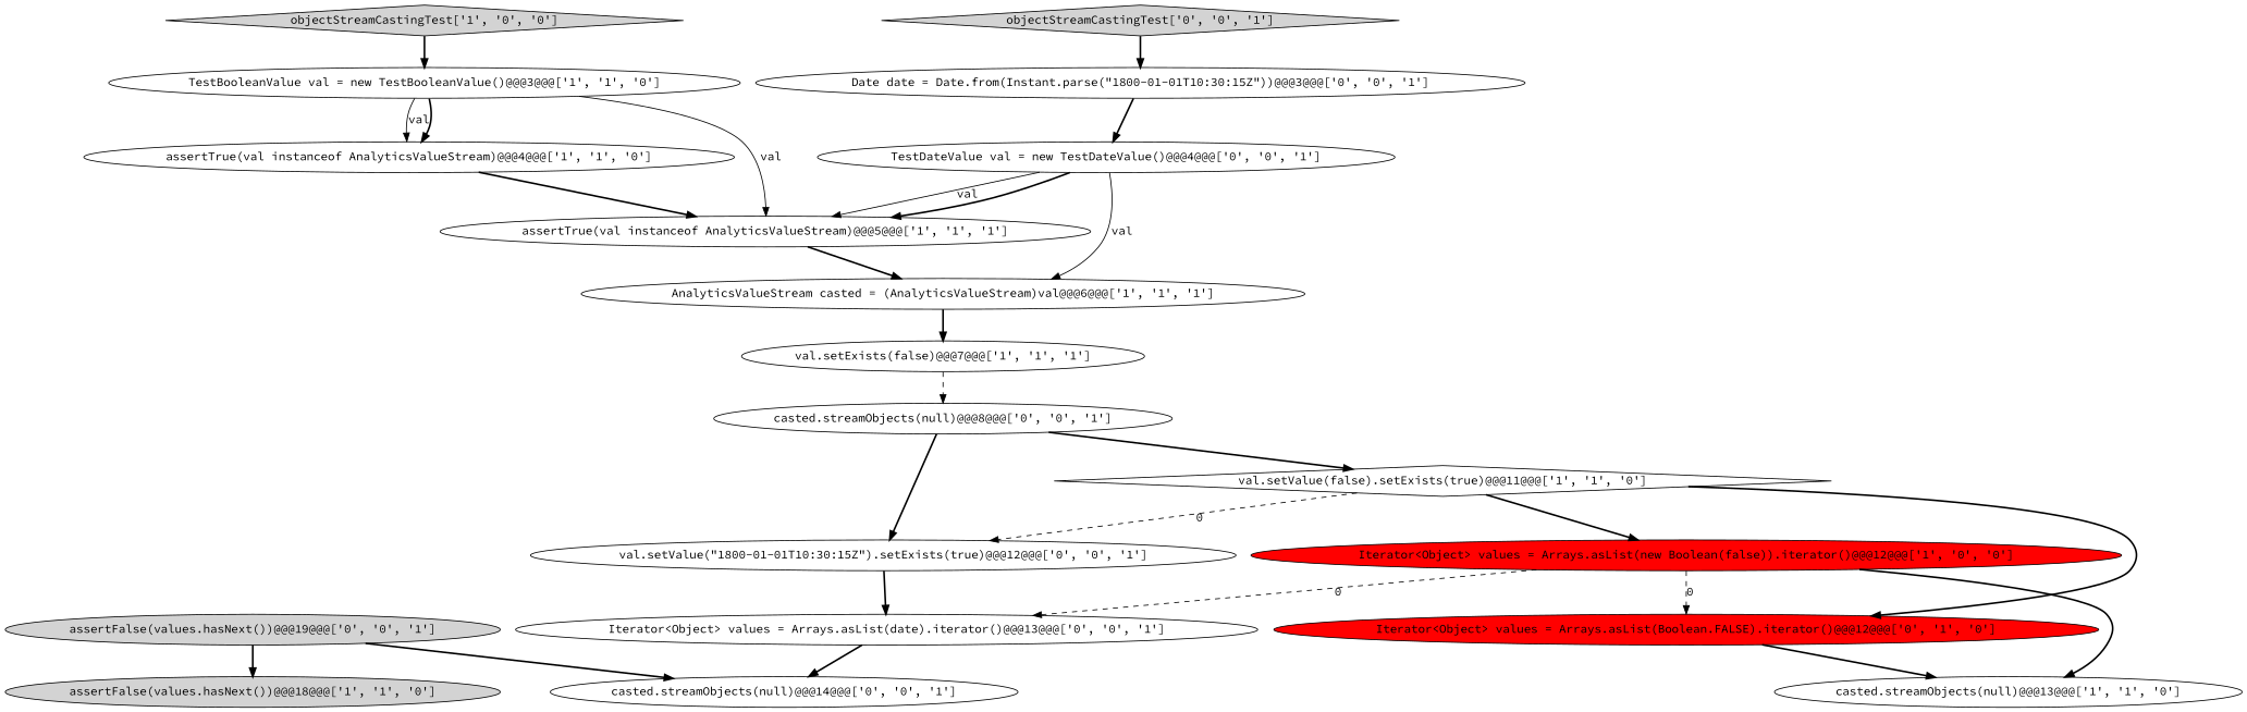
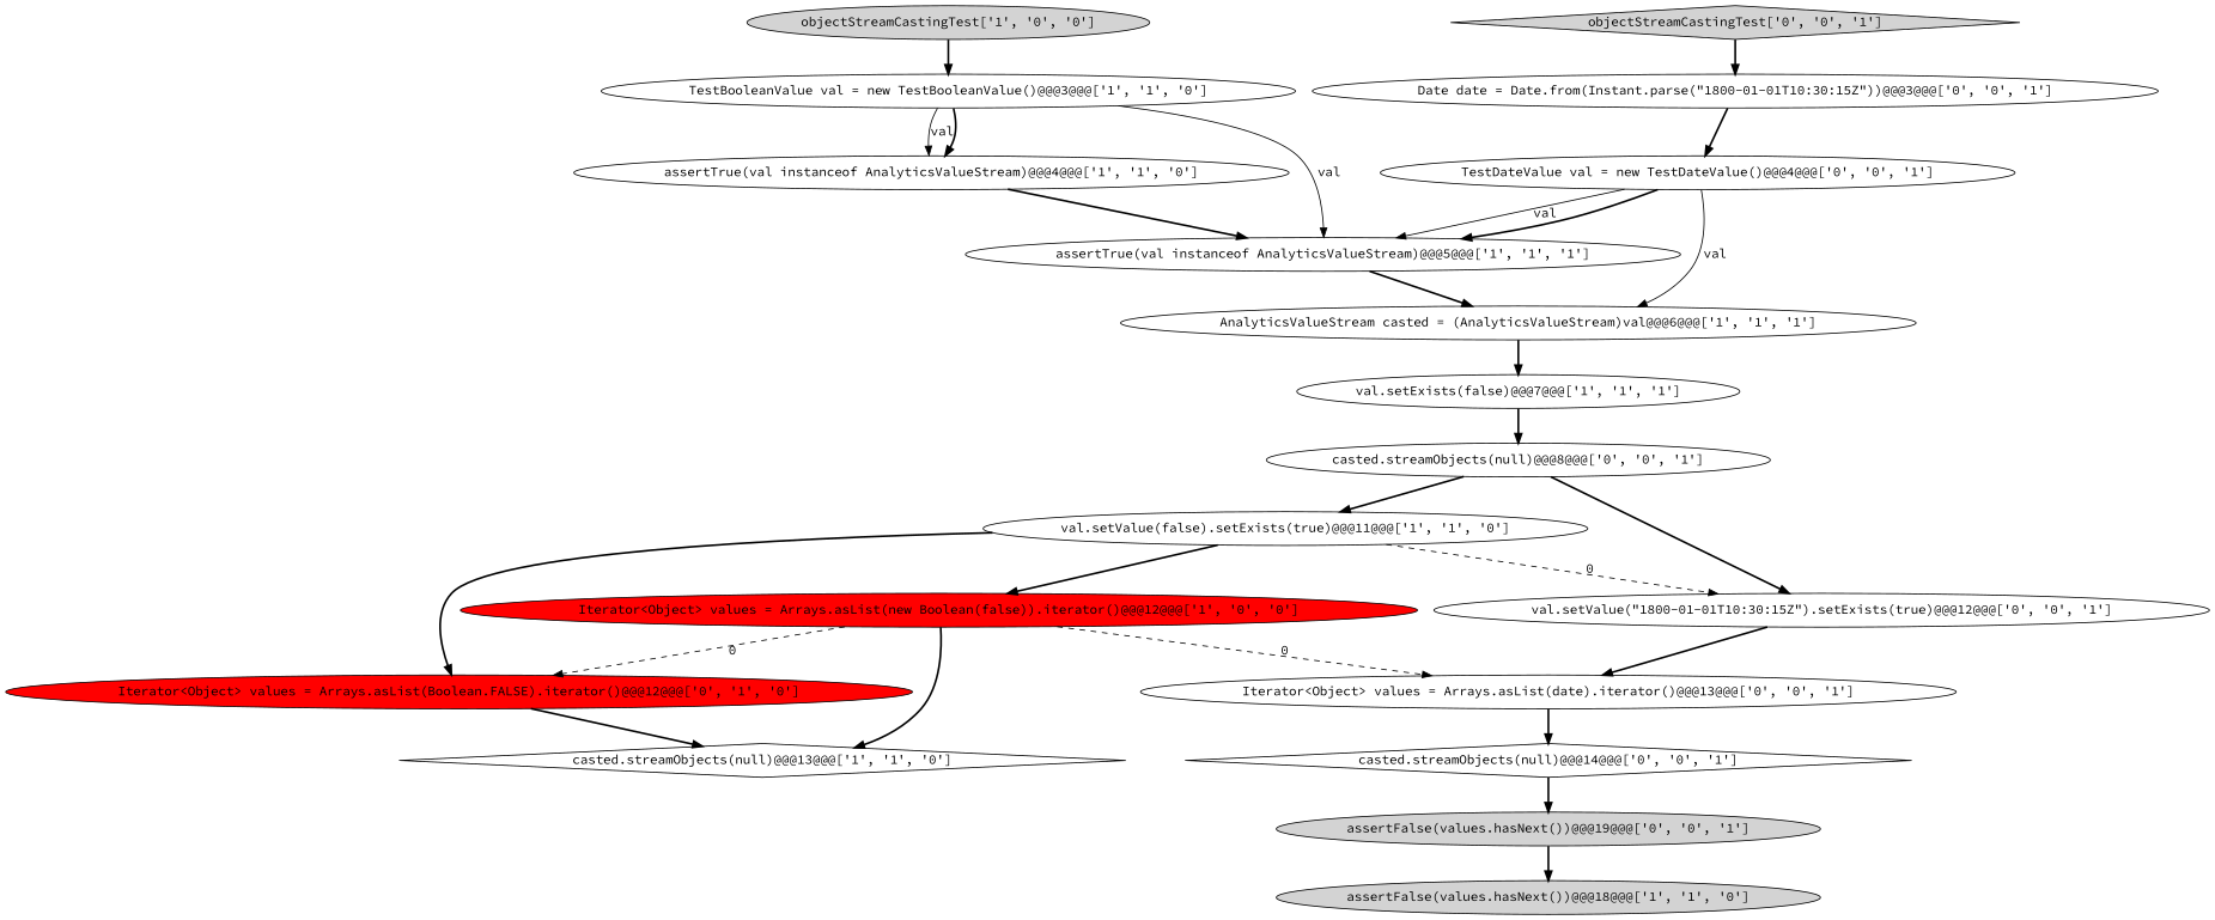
  digraph {
    fontname="Source Code Pro"
    node [fillcolor=white fontname="Source Code Pro" shape=ellipse style=filled]
    edge [fontname="Source Code Pro" style=bold]
-   n1 [label="casted.streamObjects(null)@@@14@@@['0', '0', '1']"]
+   n1 [label="casted.streamObjects(null)@@@14@@@['0', '0', '1']" shape=diamond]
    n2 [fillcolor=lightgray label="assertFalse(values.hasNext())@@@19@@@['0', '0', '1']"]
    n3 [fillcolor=lightgray label="assertFalse(values.hasNext())@@@18@@@['1', '1', '0']"]
    n4 [fillcolor=red label="Iterator<Object> values = Arrays.asList(Boolean.FALSE).iterator()@@@12@@@['0', '1', '0']"]
-   n5 [label="casted.streamObjects(null)@@@13@@@['1', '1', '0']"]
+   n5 [label="casted.streamObjects(null)@@@13@@@['1', '1', '0']" shape=diamond]
    n6 [fillcolor=red label="Iterator<Object> values = Arrays.asList(new Boolean(false)).iterator()@@@12@@@['1', '0', '0']"]
    n7 [label="Iterator<Object> values = Arrays.asList(date).iterator()@@@13@@@['0', '0', '1']"]
-   n8 [fillcolor=lightgray label="objectStreamCastingTest['1', '0', '0']" shape=diamond]
+   n8 [fillcolor=lightgray label="objectStreamCastingTest['1', '0', '0']"]
    n9 [label="TestBooleanValue val = new TestBooleanValue()@@@3@@@['1', '1', '0']"]
    n10 [label="assertTrue(val instanceof AnalyticsValueStream)@@@4@@@['1', '1', '0']"]
    n11 [label="assertTrue(val instanceof AnalyticsValueStream)@@@5@@@['1', '1', '1']"]
    n12 [label="Date date = Date.from(Instant.parse(\"1800-01-01T10:30:15Z\"))@@@3@@@['0', '0', '1']"]
    n13 [label="TestDateValue val = new TestDateValue()@@@4@@@['0', '0', '1']"]
    n14 [label="AnalyticsValueStream casted = (AnalyticsValueStream)val@@@6@@@['1', '1', '1']"]
    n15 [label="val.setExists(false)@@@7@@@['1', '1', '1']"]
    n16 [label="casted.streamObjects(null)@@@8@@@['0', '0', '1']"]
-   n17 [label="val.setValue(false).setExists(true)@@@11@@@['1', '1', '0']" shape=diamond]
+   n17 [label="val.setValue(false).setExists(true)@@@11@@@['1', '1', '0']"]
    n18 [label="val.setValue(\"1800-01-01T10:30:15Z\").setExists(true)@@@12@@@['0', '0', '1']"]
    n19 [fillcolor=lightgray label="objectStreamCastingTest['0', '0', '1']" shape=diamond]
-   n2 -> n1
+   n1 -> n2
    n2 -> n3
    n4 -> n5
    n6 -> n4 [label=0 style=dashed]
    n6 -> n5
    n6 -> n7 [label=0 style=dashed]
    n7 -> n1
    n8 -> n9
    n9 -> n10 [label=val style=solid]
    n9 -> n10
    n9 -> n11 [label=val style=solid]
    n10 -> n11
    n11 -> n14
    n12 -> n13
    n13 -> n11 [label=val style=solid]
    n13 -> n11
    n13 -> n14 [label=val style=solid]
    n14 -> n15
-   n15 -> n16 [style=dashed]
+   n15 -> n16
    n16 -> n17
    n16 -> n18
    n17 -> n4
    n17 -> n6
    n17 -> n18 [label=0 style=dashed]
    n18 -> n7
    n19 -> n12
  }
